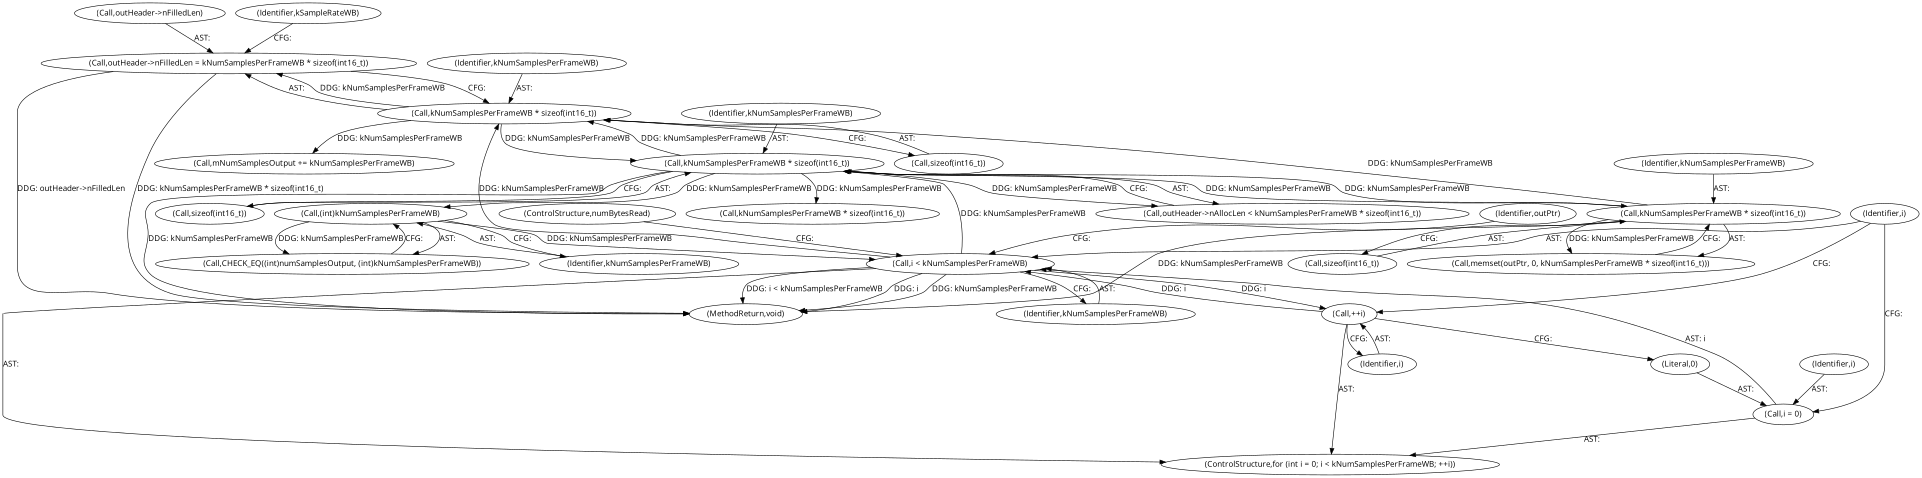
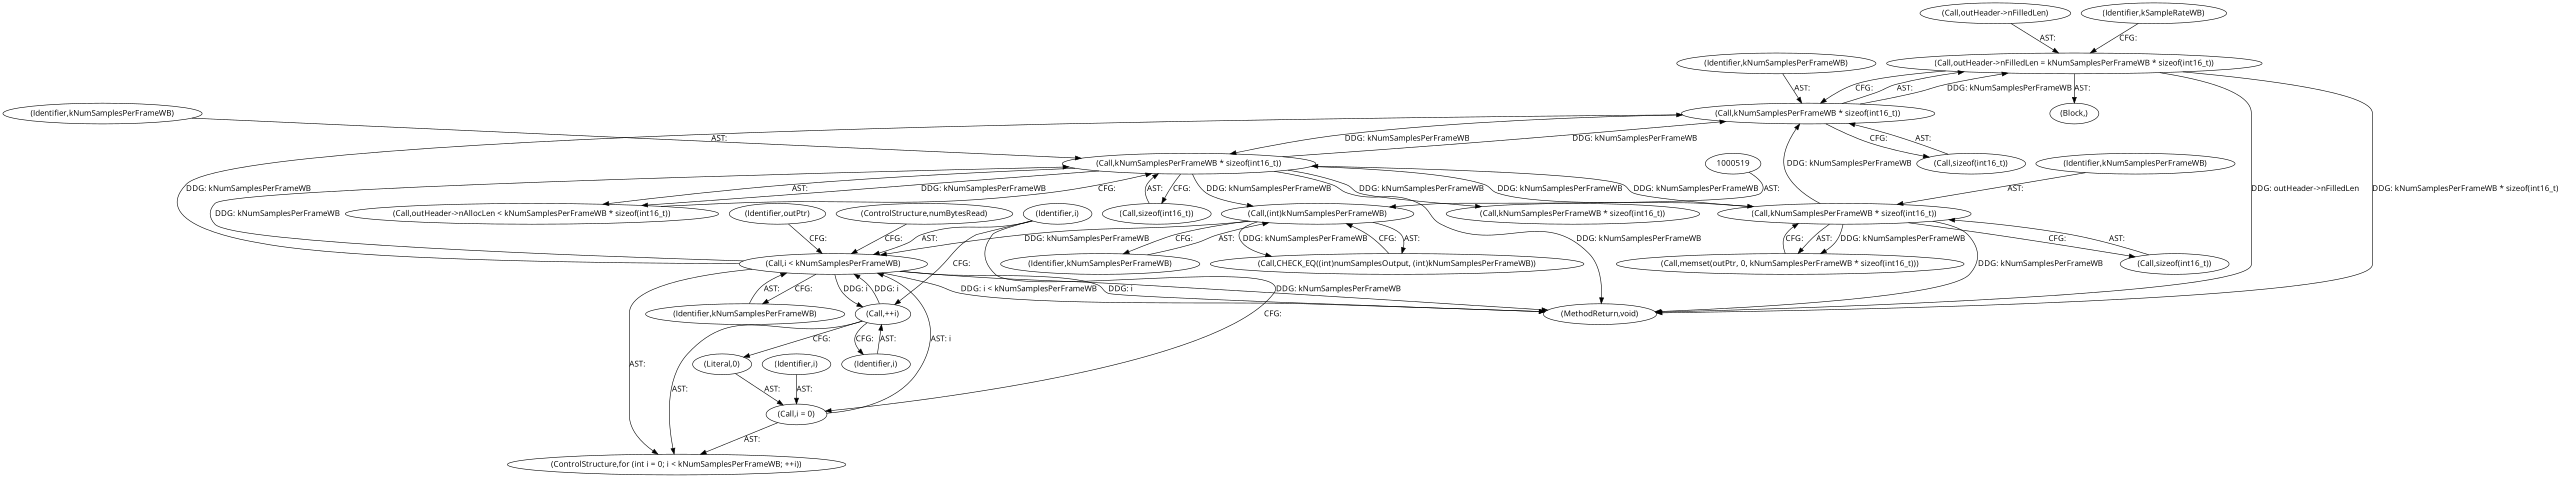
  digraph {
    fontname="Open Sans"
    node [fontname="Open Sans"]
    edge [fontname="Open Sans"]
    n1 [label="(Call,outHeader->nFilledLen = kNumSamplesPerFrameWB * sizeof(int16_t))"]
    n2 [label="(Call,kNumSamplesPerFrameWB * sizeof(int16_t))"]
+   n3 [label="(Block,)"]
    n4 [label="(MethodReturn,void)"]
    n5 [label="(Call,kNumSamplesPerFrameWB * sizeof(int16_t))"]
-   n6 [label="(Call,mNumSamplesOutput += kNumSamplesPerFrameWB)"]
    n7 [label="(Call,sizeof(int16_t))"]
    n8 [label="(Call,(int)kNumSamplesPerFrameWB)"]
    n9 [label="(Call,kNumSamplesPerFrameWB * sizeof(int16_t))"]
    n10 [label="(Call,kNumSamplesPerFrameWB * sizeof(int16_t))"]
    n11 [label="(Call,outHeader->nAllocLen < kNumSamplesPerFrameWB * sizeof(int16_t))"]
    n12 [label="(Call,sizeof(int16_t))"]
    n13 [label="(Call,i < kNumSamplesPerFrameWB)"]
    n14 [label="(Call,++i)"]
    n15 [label="(Identifier,kNumSamplesPerFrameWB)"]
    n16 [label="(ControlStructure,for (int i = 0; i < kNumSamplesPerFrameWB; ++i))"]
    n17 [label="(Literal,0)"]
    n18 [label="(Identifier,i)"]
    n19 [label="(Call,i = 0)"]
    n20 [label="(Call,CHECK_EQ((int)numSamplesOutput, (int)kNumSamplesPerFrameWB))"]
    n21 [label="(Identifier,kNumSamplesPerFrameWB)"]
    n22 [label="(Call,sizeof(int16_t))"]
    n23 [label="(Call,memset(outPtr, 0, kNumSamplesPerFrameWB * sizeof(int16_t)))"]
    n24 [label="(Identifier,outPtr)"]
    n25 [label="(ControlStructure,numBytesRead)"]
    n26 [label="(Identifier,kNumSamplesPerFrameWB)"]
    n27 [label="(Identifier,i)"]
    n28 [label="(Identifier,kNumSamplesPerFrameWB)"]
    n29 [label="(Call,outHeader->nFilledLen)"]
    n30 [label="(Identifier,kNumSamplesPerFrameWB)"]
    n31 [label="(Identifier,i)"]
    n32 [label="(Identifier,kSampleRateWB)"]
+   1000519
    n1 -> n2 [label="CFG: "]
+   n1 -> n3 [label="AST: "]
    n1 -> n4 [label="DDG: outHeader->nFilledLen"]
    n1 -> n4 [label="DDG: kNumSamplesPerFrameWB * sizeof(int16_t)"]
    n2 -> n1 [label="AST: "]
    n2 -> n1 [label="DDG: kNumSamplesPerFrameWB"]
    n2 -> n5 [label="DDG: kNumSamplesPerFrameWB"]
-   n2 -> n6 [label="DDG: kNumSamplesPerFrameWB"]
    n2 -> n7 [label="CFG: "]
    n5 -> n2 [label="DDG: kNumSamplesPerFrameWB"]
    n5 -> n4 [label="DDG: kNumSamplesPerFrameWB"]
    n5 -> n8 [label="DDG: kNumSamplesPerFrameWB"]
    n5 -> n9 [label="DDG: kNumSamplesPerFrameWB"]
    n5 -> n10 [label="DDG: kNumSamplesPerFrameWB"]
    n5 -> n11 [label="AST: "]
    n5 -> n11 [label="DDG: kNumSamplesPerFrameWB"]
    n5 -> n12 [label="CFG: "]
    n7 -> n2 [label="AST: "]
    n8 -> n13 [label="DDG: kNumSamplesPerFrameWB"]
    n8 -> n20 [label="AST: "]
    n8 -> n20 [label="DDG: kNumSamplesPerFrameWB"]
    n8 -> n21 [label="CFG: "]
    n9 -> n2 [label="DDG: kNumSamplesPerFrameWB"]
    n9 -> n4 [label="DDG: kNumSamplesPerFrameWB"]
    n9 -> n5 [label="DDG: kNumSamplesPerFrameWB"]
    n9 -> n22 [label="CFG: "]
    n9 -> n23 [label="AST: "]
    n9 -> n23 [label="DDG: kNumSamplesPerFrameWB"]
    n11 -> n5 [label="CFG: "]
    n12 -> n5 [label="AST: "]
    n13 -> n2 [label="DDG: kNumSamplesPerFrameWB"]
    n13 -> n4 [label="DDG: kNumSamplesPerFrameWB"]
    n13 -> n4 [label="DDG: i < kNumSamplesPerFrameWB"]
    n13 -> n4 [label="DDG: i"]
    n13 -> n5 [label="DDG: kNumSamplesPerFrameWB"]
    n13 -> n14 [label="DDG: i"]
    n13 -> n15 [label="CFG: "]
    n13 -> n16 [label="AST: "]
    n14 -> n13 [label="DDG: i"]
    n14 -> n16 [label="AST: "]
    n14 -> n17 [label="CFG: "]
    n14 -> n18 [label="CFG: "]
    n15 -> n13 [label="AST: "]
    n17 -> n19 [label="AST: "]
    n18 -> n14 [label="AST: "]
    n19 -> n13 [label="AST: i"]
    n19 -> n16 [label="AST: "]
    n20 -> n8 [label="CFG: "]
    n21 -> n8 [label="AST: "]
    n22 -> n9 [label="AST: "]
    n23 -> n9 [label="CFG: "]
    n24 -> n13 [label="CFG: "]
    n25 -> n13 [label="CFG: "]
    n26 -> n9 [label="AST: "]
    n27 -> n13 [label="AST: "]
    n27 -> n14 [label="CFG: "]
    n27 -> n19 [label="CFG: "]
    n28 -> n5 [label="AST: "]
    n29 -> n1 [label="AST: "]
    n30 -> n2 [label="AST: "]
    n31 -> n19 [label="AST: "]
    n32 -> n1 [label="CFG: "]
+   1000519 -> n8 [label="AST: "]
  }
